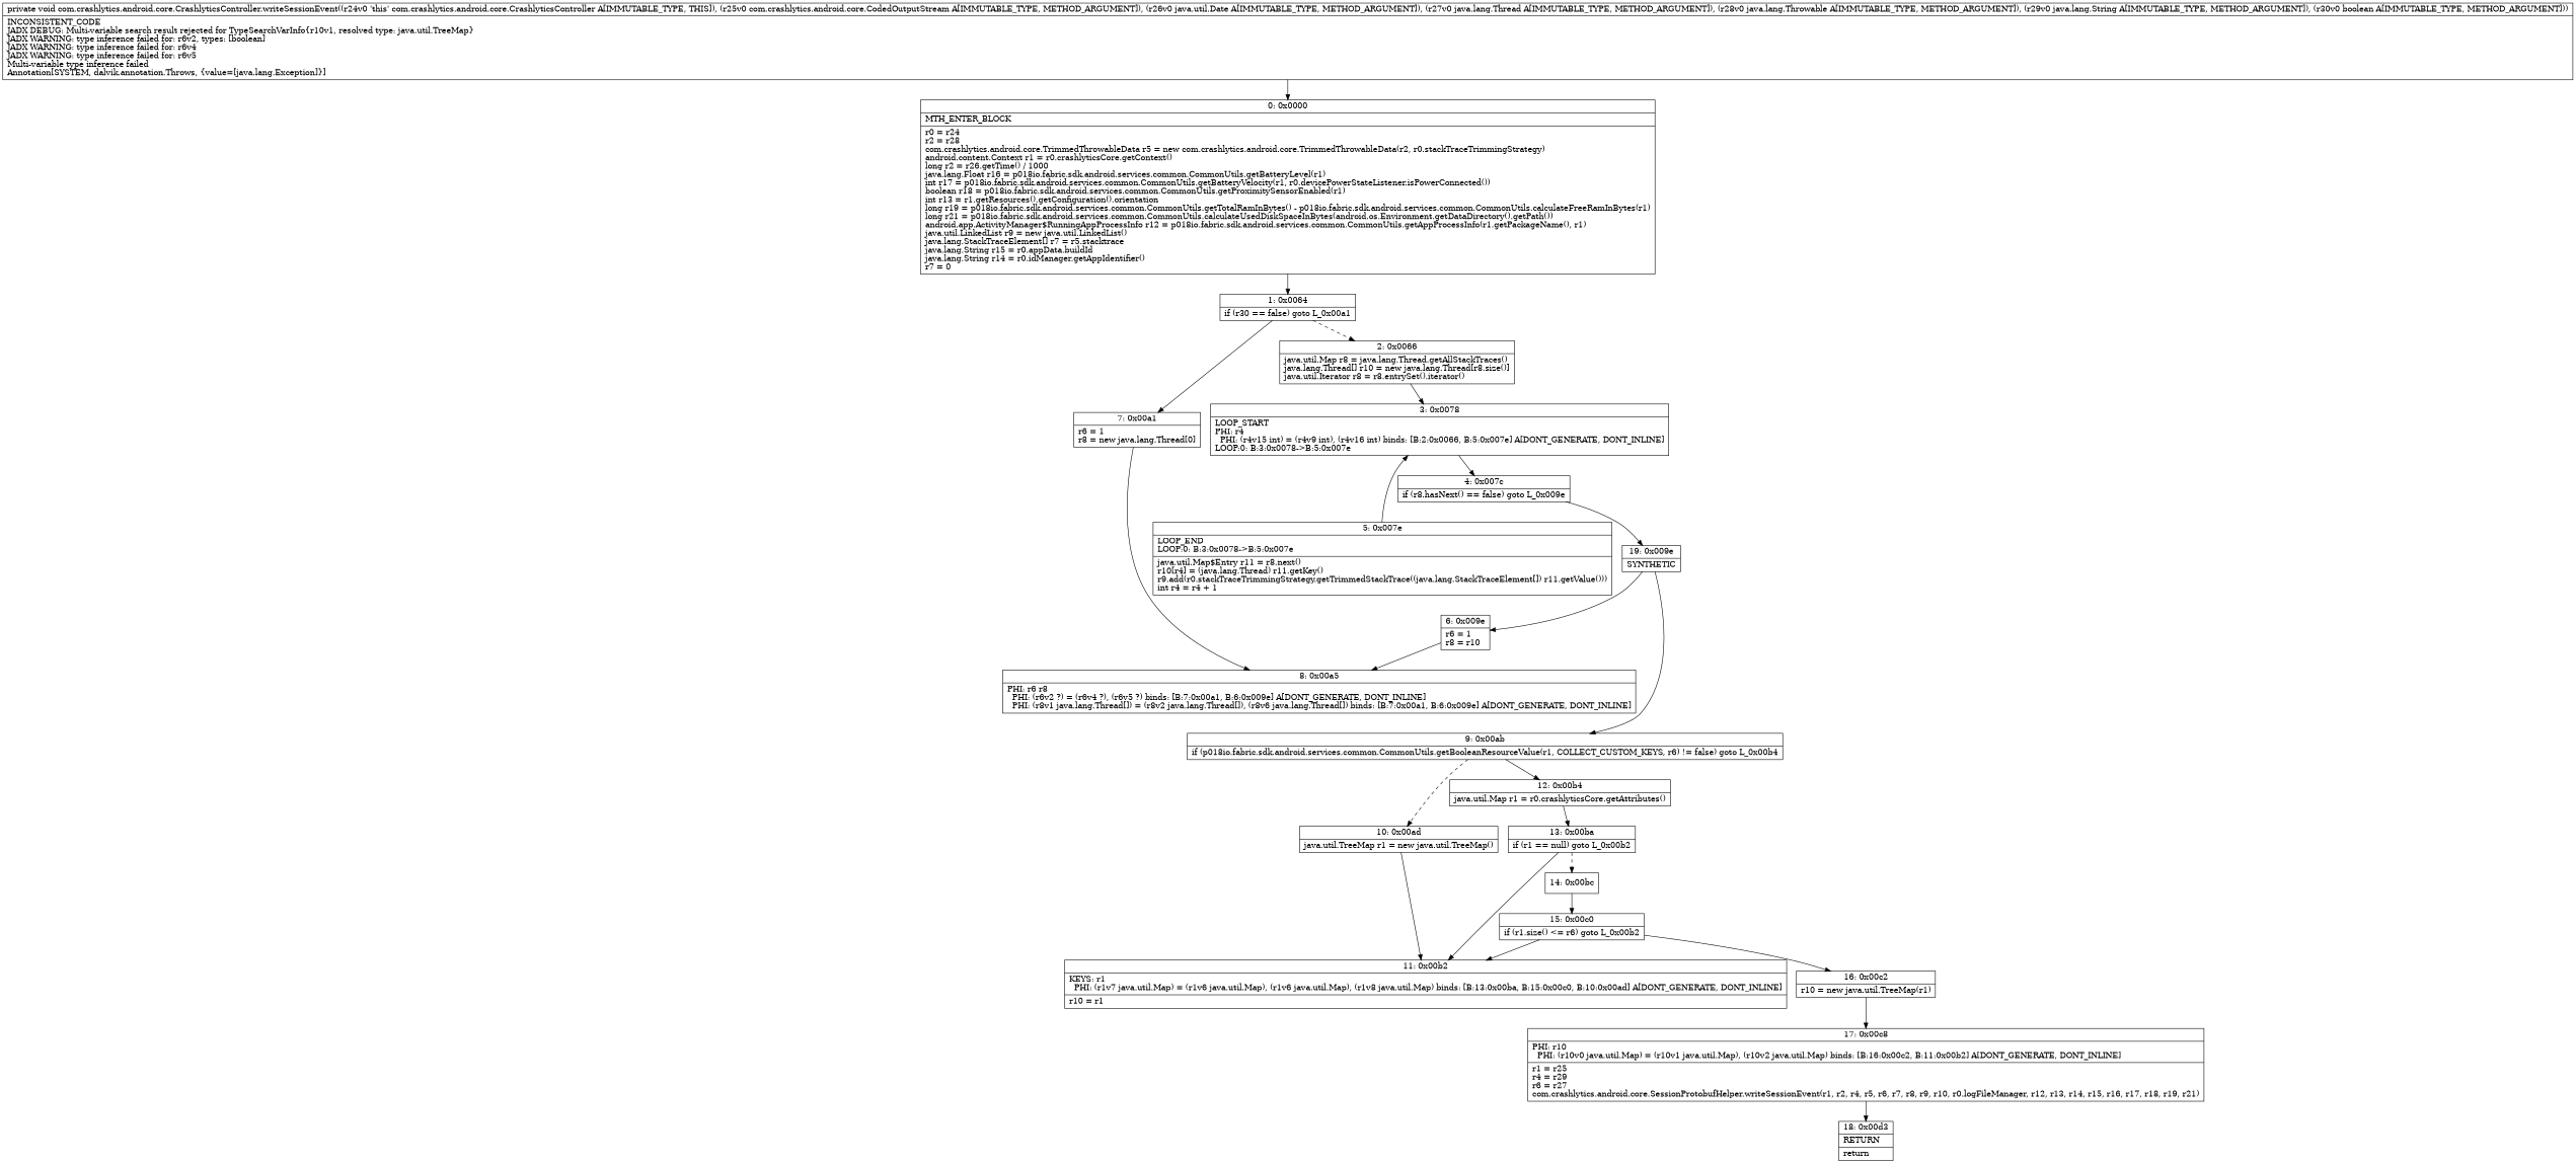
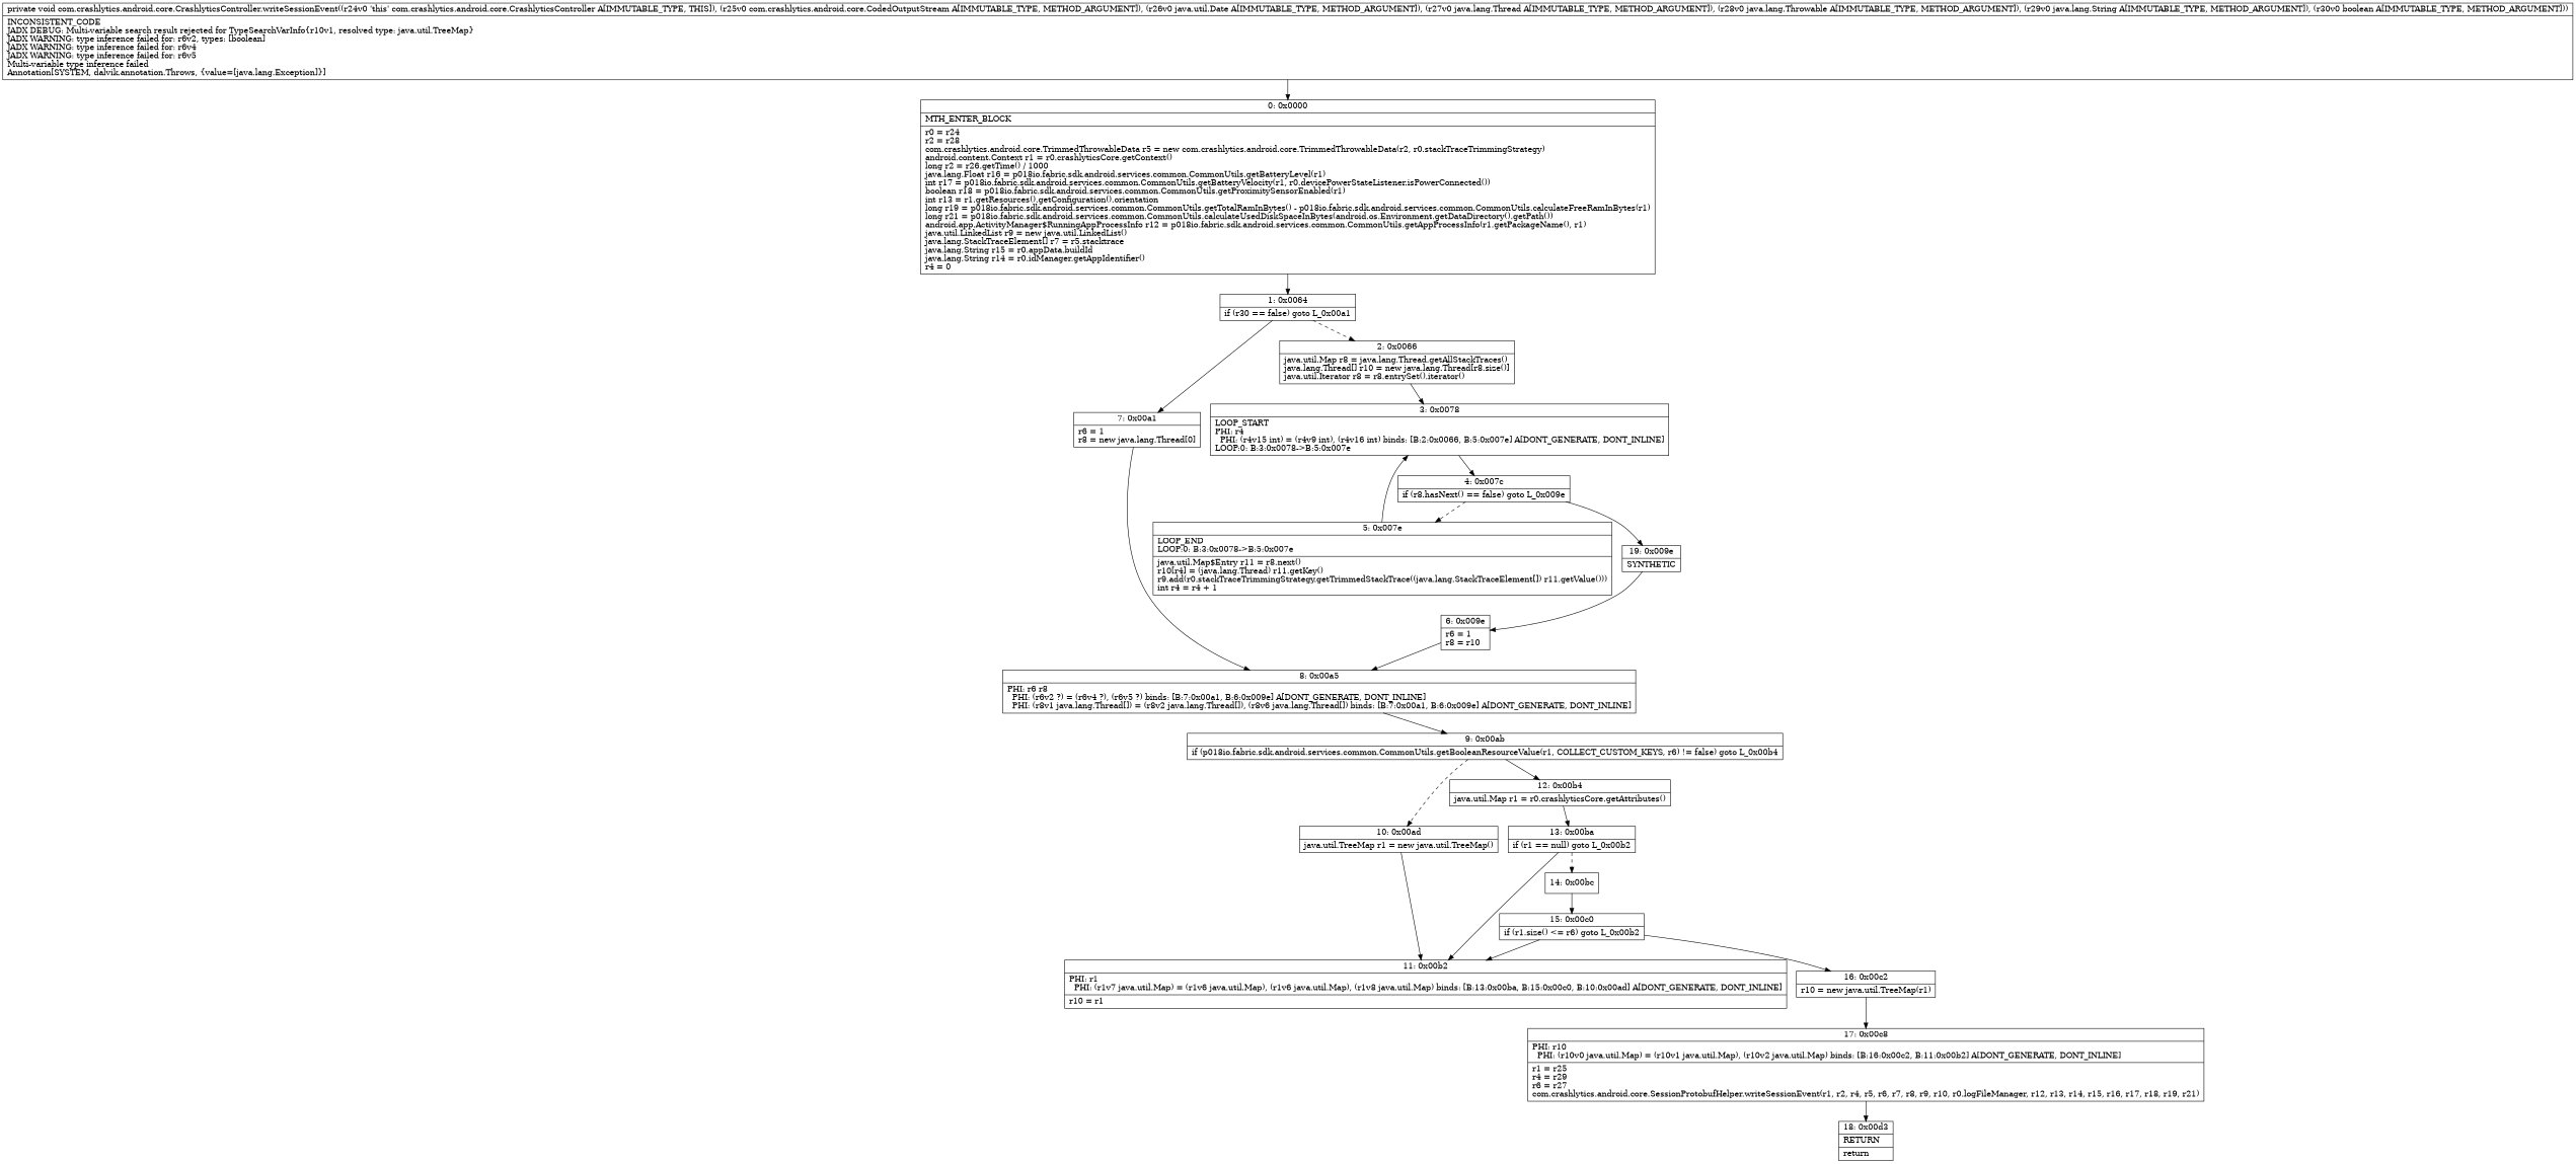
  digraph {
    node [shape=record]
-   n1 [label="{0\:\ 0x0000|MTH_ENTER_BLOCK\l|r0 = r24\lr2 = r28\lcom.crashlytics.android.core.TrimmedThrowableData r5 = new com.crashlytics.android.core.TrimmedThrowableData(r2, r0.stackTraceTrimmingStrategy)\landroid.content.Context r1 = r0.crashlyticsCore.getContext()\llong r2 = r26.getTime() \/ 1000\ljava.lang.Float r16 = p018io.fabric.sdk.android.services.common.CommonUtils.getBatteryLevel(r1)\lint r17 = p018io.fabric.sdk.android.services.common.CommonUtils.getBatteryVelocity(r1, r0.devicePowerStateListener.isPowerConnected())\lboolean r18 = p018io.fabric.sdk.android.services.common.CommonUtils.getProximitySensorEnabled(r1)\lint r13 = r1.getResources().getConfiguration().orientation\llong r19 = p018io.fabric.sdk.android.services.common.CommonUtils.getTotalRamInBytes() \- p018io.fabric.sdk.android.services.common.CommonUtils.calculateFreeRamInBytes(r1)\llong r21 = p018io.fabric.sdk.android.services.common.CommonUtils.calculateUsedDiskSpaceInBytes(android.os.Environment.getDataDirectory().getPath())\landroid.app.ActivityManager$RunningAppProcessInfo r12 = p018io.fabric.sdk.android.services.common.CommonUtils.getAppProcessInfo(r1.getPackageName(), r1)\ljava.util.LinkedList r9 = new java.util.LinkedList()\ljava.lang.StackTraceElement[] r7 = r5.stacktrace\ljava.lang.String r15 = r0.appData.buildId\ljava.lang.String r14 = r0.idManager.getAppIdentifier()\lr7 = 0\l}"]
+   n1 [label="{0\:\ 0x0000|MTH_ENTER_BLOCK\l|r0 = r24\lr2 = r28\lcom.crashlytics.android.core.TrimmedThrowableData r5 = new com.crashlytics.android.core.TrimmedThrowableData(r2, r0.stackTraceTrimmingStrategy)\landroid.content.Context r1 = r0.crashlyticsCore.getContext()\llong r2 = r26.getTime() \/ 1000\ljava.lang.Float r16 = p018io.fabric.sdk.android.services.common.CommonUtils.getBatteryLevel(r1)\lint r17 = p018io.fabric.sdk.android.services.common.CommonUtils.getBatteryVelocity(r1, r0.devicePowerStateListener.isPowerConnected())\lboolean r18 = p018io.fabric.sdk.android.services.common.CommonUtils.getProximitySensorEnabled(r1)\lint r13 = r1.getResources().getConfiguration().orientation\llong r19 = p018io.fabric.sdk.android.services.common.CommonUtils.getTotalRamInBytes() \- p018io.fabric.sdk.android.services.common.CommonUtils.calculateFreeRamInBytes(r1)\llong r21 = p018io.fabric.sdk.android.services.common.CommonUtils.calculateUsedDiskSpaceInBytes(android.os.Environment.getDataDirectory().getPath())\landroid.app.ActivityManager$RunningAppProcessInfo r12 = p018io.fabric.sdk.android.services.common.CommonUtils.getAppProcessInfo(r1.getPackageName(), r1)\ljava.util.LinkedList r9 = new java.util.LinkedList()\ljava.lang.StackTraceElement[] r7 = r5.stacktrace\ljava.lang.String r15 = r0.appData.buildId\ljava.lang.String r14 = r0.idManager.getAppIdentifier()\lr4 = 0\l}"]
    n2 [label="{1\:\ 0x0064|if (r30 == false) goto L_0x00a1\l}"]
    n3 [label="{2\:\ 0x0066|java.util.Map r8 = java.lang.Thread.getAllStackTraces()\ljava.lang.Thread[] r10 = new java.lang.Thread[r8.size()]\ljava.util.Iterator r8 = r8.entrySet().iterator()\l}"]
    n4 [label="{7\:\ 0x00a1|r6 = 1\lr8 = new java.lang.Thread[0]\l}"]
    n5 [label="{3\:\ 0x0078|LOOP_START\lPHI: r4 \l  PHI: (r4v15 int) = (r4v9 int), (r4v16 int) binds: [B:2:0x0066, B:5:0x007e] A[DONT_GENERATE, DONT_INLINE]\lLOOP:0: B:3:0x0078\-\>B:5:0x007e\l}"]
    n6 [label="{8\:\ 0x00a5|PHI: r6 r8 \l  PHI: (r6v2 ?) = (r6v4 ?), (r6v5 ?) binds: [B:7:0x00a1, B:6:0x009e] A[DONT_GENERATE, DONT_INLINE]\l  PHI: (r8v1 java.lang.Thread[]) = (r8v2 java.lang.Thread[]), (r8v6 java.lang.Thread[]) binds: [B:7:0x00a1, B:6:0x009e] A[DONT_GENERATE, DONT_INLINE]\l}"]
    n7 [label="{4\:\ 0x007c|if (r8.hasNext() == false) goto L_0x009e\l}"]
    n8 [label="{5\:\ 0x007e|LOOP_END\lLOOP:0: B:3:0x0078\-\>B:5:0x007e\l|java.util.Map$Entry r11 = r8.next()\lr10[r4] = (java.lang.Thread) r11.getKey()\lr9.add(r0.stackTraceTrimmingStrategy.getTrimmedStackTrace((java.lang.StackTraceElement[]) r11.getValue()))\lint r4 = r4 + 1\l}"]
    n9 [label="{19\:\ 0x009e|SYNTHETIC\l}"]
    n10 [label="{6\:\ 0x009e|r6 = 1\lr8 = r10\l}"]
    n11 [label="{9\:\ 0x00ab|if (p018io.fabric.sdk.android.services.common.CommonUtils.getBooleanResourceValue(r1, COLLECT_CUSTOM_KEYS, r6) != false) goto L_0x00b4\l}"]
    n12 [label="{10\:\ 0x00ad|java.util.TreeMap r1 = new java.util.TreeMap()\l}"]
    n13 [label="{12\:\ 0x00b4|java.util.Map r1 = r0.crashlyticsCore.getAttributes()\l}"]
-   n14 [label="{11\:\ 0x00b2|KEYS: r1 \l  PHI: (r1v7 java.util.Map) = (r1v6 java.util.Map), (r1v6 java.util.Map), (r1v8 java.util.Map) binds: [B:13:0x00ba, B:15:0x00c0, B:10:0x00ad] A[DONT_GENERATE, DONT_INLINE]\l|r10 = r1\l}"]
+   n14 [label="{11\:\ 0x00b2|PHI: r1 \l  PHI: (r1v7 java.util.Map) = (r1v6 java.util.Map), (r1v6 java.util.Map), (r1v8 java.util.Map) binds: [B:13:0x00ba, B:15:0x00c0, B:10:0x00ad] A[DONT_GENERATE, DONT_INLINE]\l|r10 = r1\l}"]
    n15 [label="{13\:\ 0x00ba|if (r1 == null) goto L_0x00b2\l}"]
    n16 [label="{17\:\ 0x00c8|PHI: r10 \l  PHI: (r10v0 java.util.Map) = (r10v1 java.util.Map), (r10v2 java.util.Map) binds: [B:16:0x00c2, B:11:0x00b2] A[DONT_GENERATE, DONT_INLINE]\l|r1 = r25\lr4 = r29\lr6 = r27\lcom.crashlytics.android.core.SessionProtobufHelper.writeSessionEvent(r1, r2, r4, r5, r6, r7, r8, r9, r10, r0.logFileManager, r12, r13, r14, r15, r16, r17, r18, r19, r21)\l}"]
    n17 [label="{18\:\ 0x00d3|RETURN\l|return\l}"]
    n18 [label="{14\:\ 0x00bc}"]
    n19 [label="{15\:\ 0x00c0|if (r1.size() \<= r6) goto L_0x00b2\l}"]
    n20 [label="{16\:\ 0x00c2|r10 = new java.util.TreeMap(r1)\l}"]
    n21 [label="{private void com.crashlytics.android.core.CrashlyticsController.writeSessionEvent((r24v0 'this' com.crashlytics.android.core.CrashlyticsController A[IMMUTABLE_TYPE, THIS]), (r25v0 com.crashlytics.android.core.CodedOutputStream A[IMMUTABLE_TYPE, METHOD_ARGUMENT]), (r26v0 java.util.Date A[IMMUTABLE_TYPE, METHOD_ARGUMENT]), (r27v0 java.lang.Thread A[IMMUTABLE_TYPE, METHOD_ARGUMENT]), (r28v0 java.lang.Throwable A[IMMUTABLE_TYPE, METHOD_ARGUMENT]), (r29v0 java.lang.String A[IMMUTABLE_TYPE, METHOD_ARGUMENT]), (r30v0 boolean A[IMMUTABLE_TYPE, METHOD_ARGUMENT]))  | INCONSISTENT_CODE\lJADX DEBUG: Multi\-variable search result rejected for TypeSearchVarInfo\{r10v1, resolved type: java.util.TreeMap\}\lJADX WARNING: type inference failed for: r6v2, types: [boolean]\lJADX WARNING: type inference failed for: r6v4\lJADX WARNING: type inference failed for: r6v5\lMulti\-variable type inference failed\lAnnotation[SYSTEM, dalvik.annotation.Throws, \{value=[java.lang.Exception]\}]\l}"]
    n1 -> n2
    n2 -> n3 [style=dashed]
    n2 -> n4
    n3 -> n5
    n4 -> n6
    n5 -> n7
-   n9 -> n11
+   n6 -> n11
+   n7 -> n8 [style=dashed]
    n7 -> n9
    n8 -> n5
    n9 -> n10
    n10 -> n6
    n11 -> n12 [style=dashed]
    n11 -> n13
    n12 -> n14
    n13 -> n15
    n15 -> n14
    n15 -> n18 [style=dashed]
    n16 -> n17
    n18 -> n19
    n19 -> n14
    n19 -> n20 [style=solid]
    n20 -> n16
    n21 -> n1
  }
